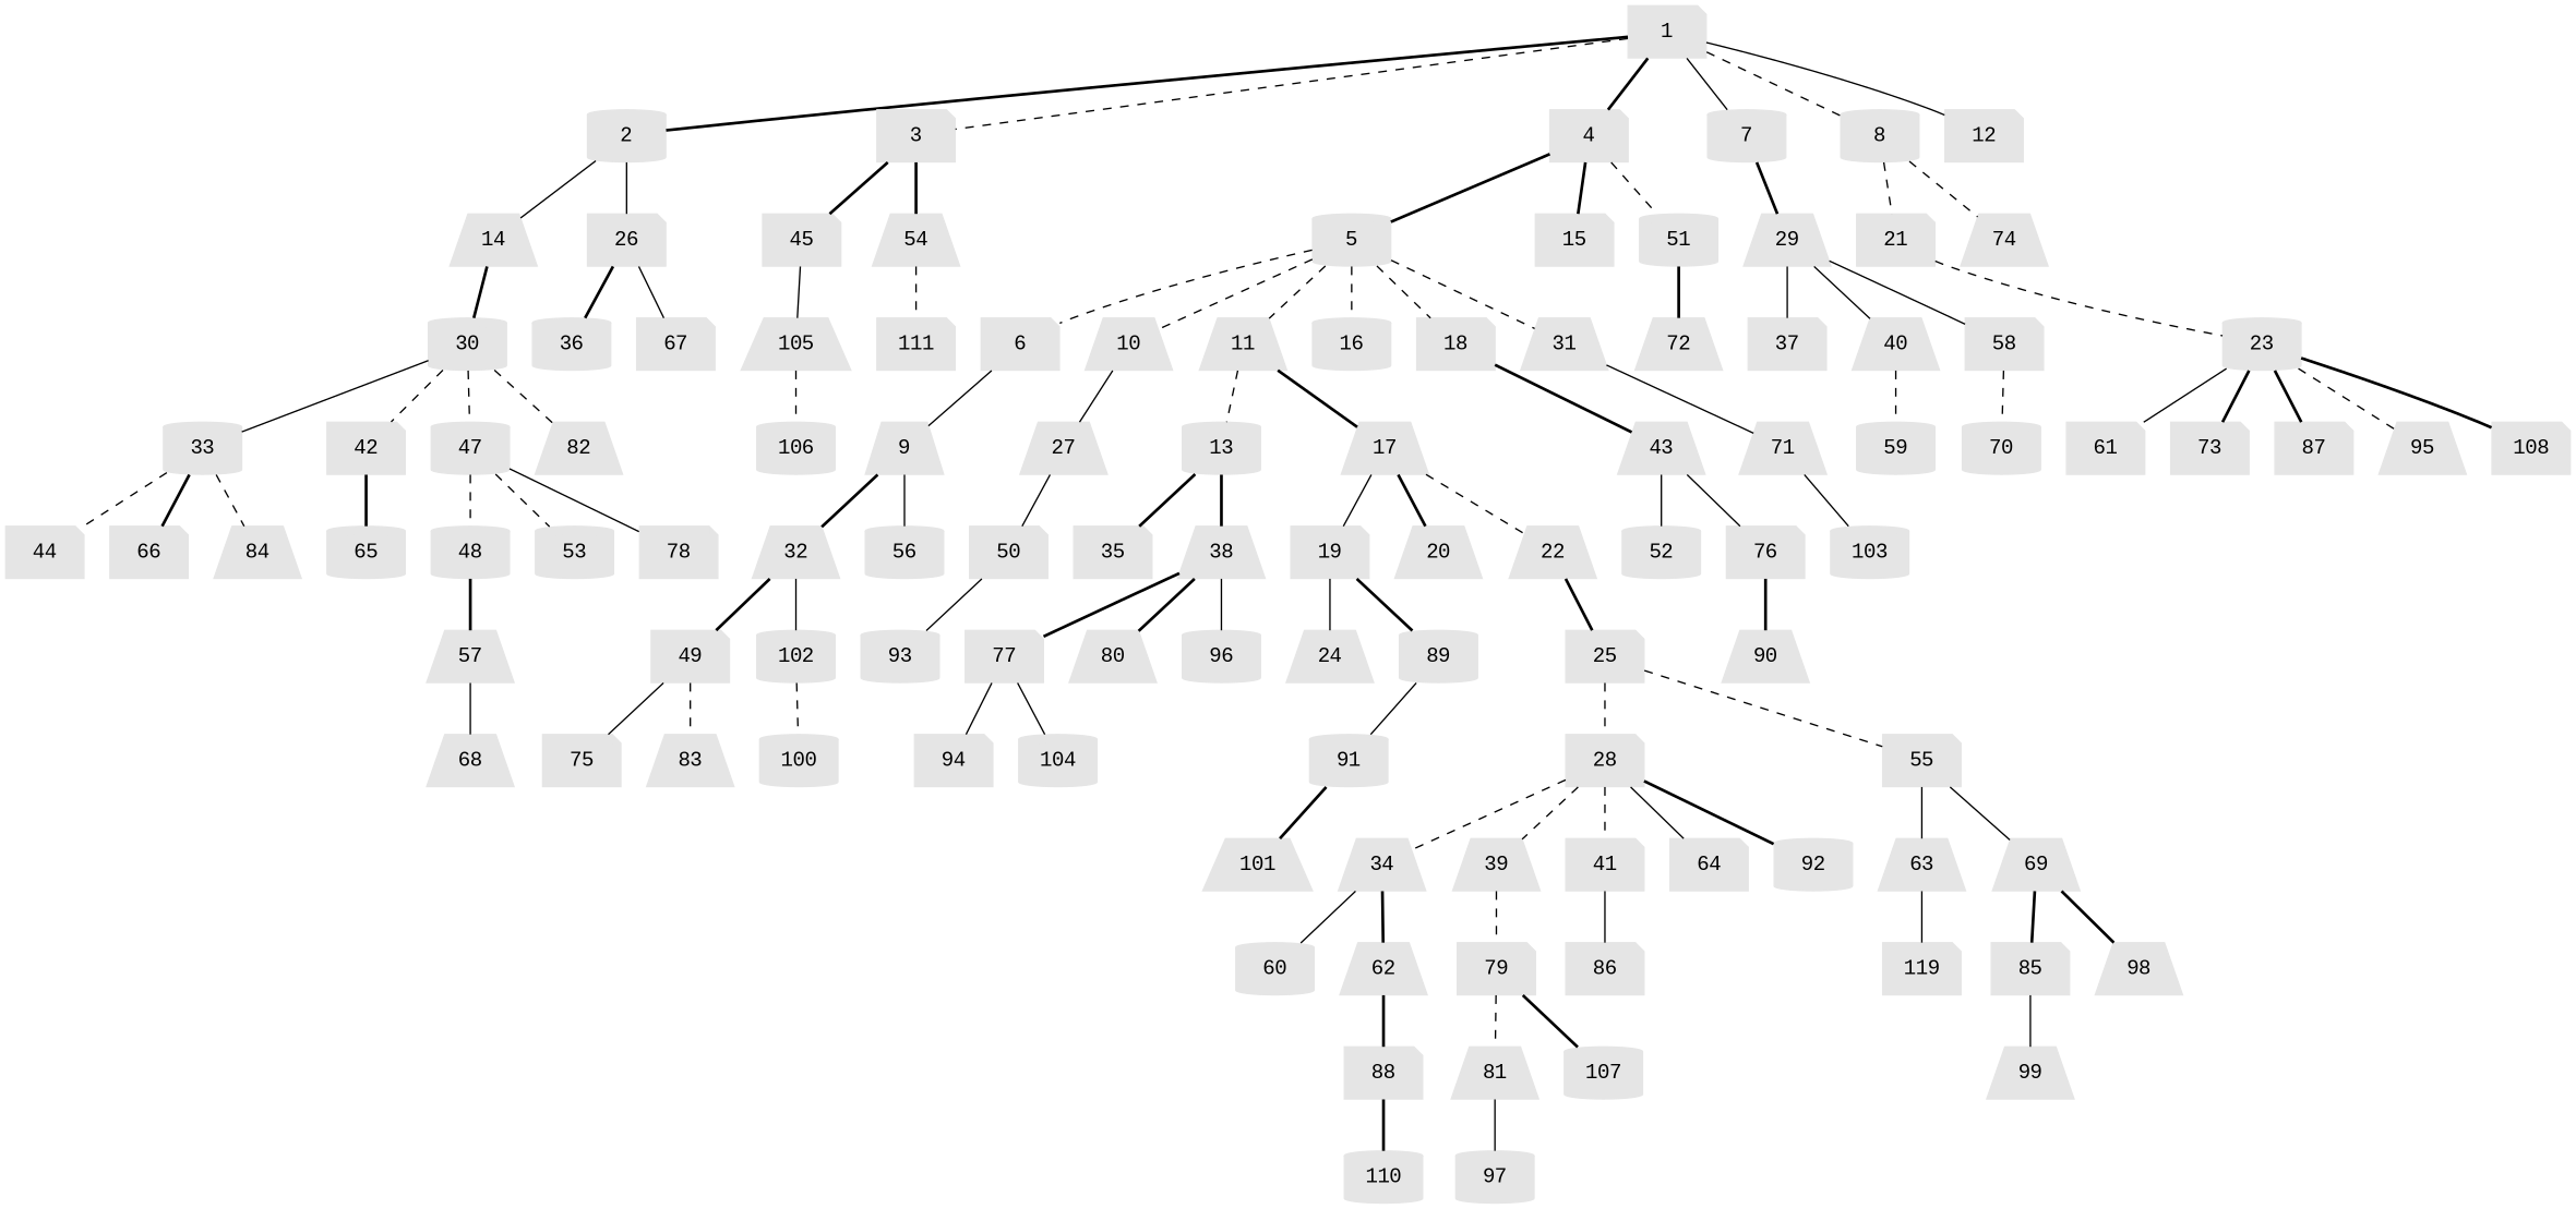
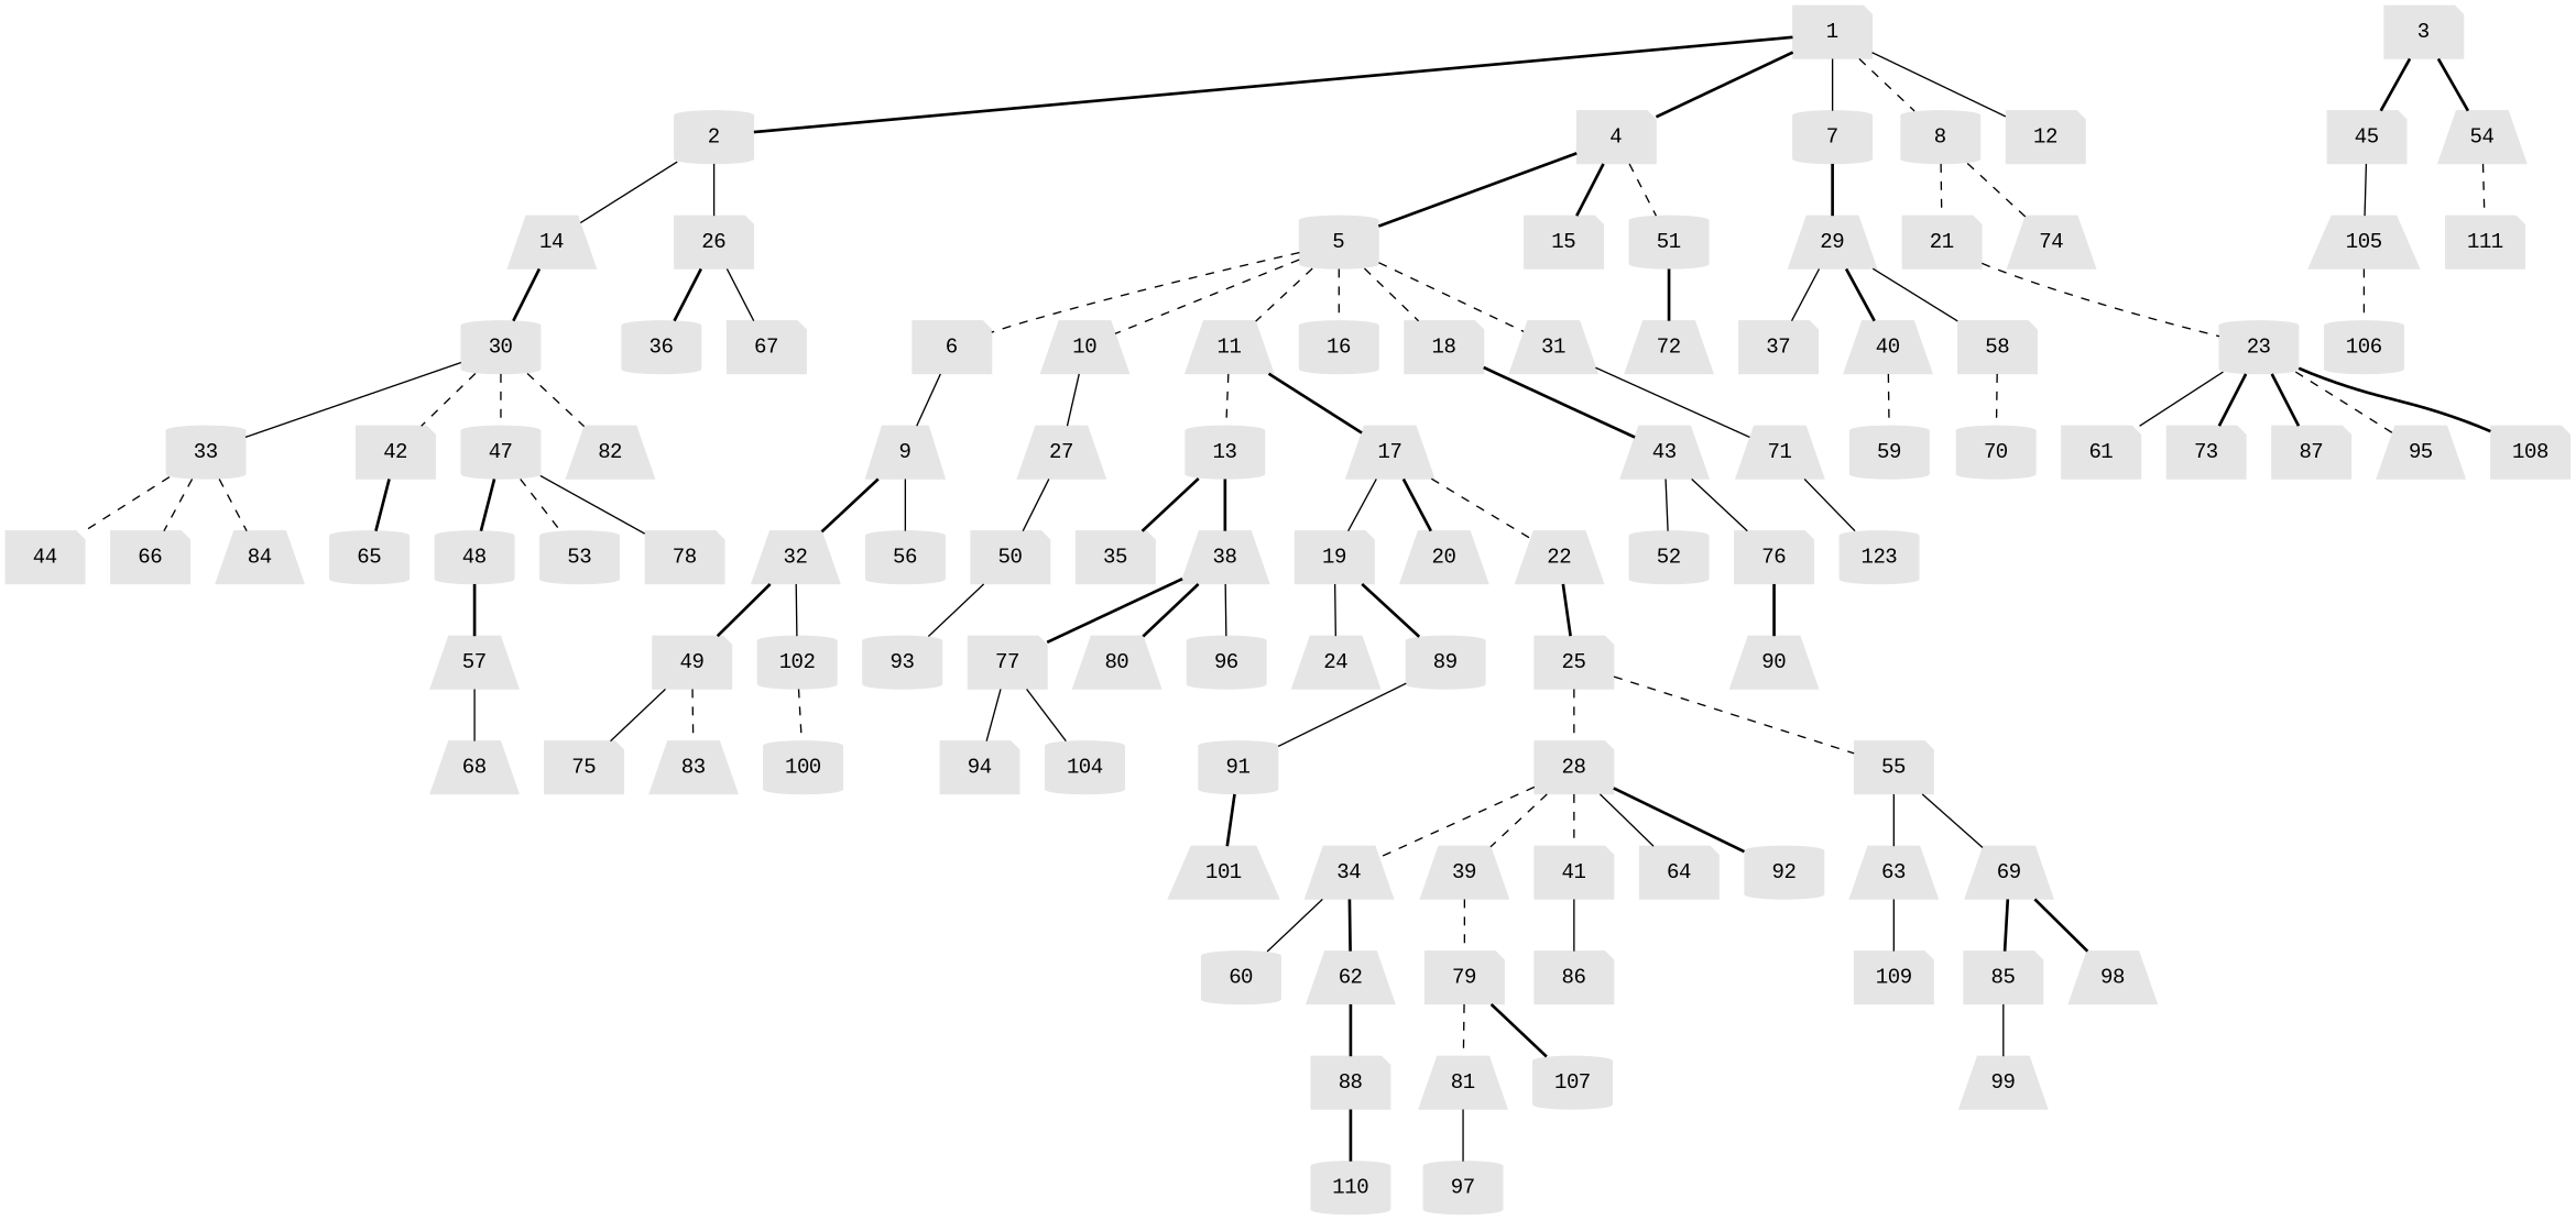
  graph {
    fontname="Liberation Mono"
    node [color=gray90 fontname="Liberation Mono" shape=note style=filled]
    edge [fontname="Liberation Mono" style=solid]
    2 [shape=cylinder]
    1
    3
    4
    7 [shape=cylinder]
    8 [shape=cylinder]
    12
    14 [shape=trapezium]
    26
    45
    54 [shape=trapezium]
    5 [shape=cylinder]
    15
    51 [shape=cylinder]
    29 [shape=trapezium]
    21
    74 [shape=trapezium]
    30 [shape=cylinder]
    105 [shape=trapezium]
    111
    6
    10 [shape=trapezium]
    11 [shape=trapezium]
    16 [shape=cylinder]
    18
    31 [shape=trapezium]
    72 [shape=trapezium]
    9 [shape=trapezium]
    27 [shape=trapezium]
    13 [shape=cylinder]
    17 [shape=trapezium]
    43 [shape=trapezium]
    71 [shape=trapezium]
    32 [shape=trapezium]
    56 [shape=cylinder]
    37
    40 [shape=trapezium]
    58
    23 [shape=cylinder]
    49
    102 [shape=cylinder]
    50
    35
    38 [shape=trapezium]
    19
    20 [shape=trapezium]
    22 [shape=trapezium]
    77
    80 [shape=trapezium]
    96 [shape=cylinder]
    36 [shape=cylinder]
    67
    33 [shape=cylinder]
    42
    47 [shape=cylinder]
    82 [shape=trapezium]
    24 [shape=trapezium]
    89 [shape=cylinder]
    25
    52 [shape=cylinder]
    76
    91 [shape=cylinder]
    61
    73
    87
    95 [shape=trapezium]
    108
    28
    55
    34 [shape=trapezium]
    39 [shape=trapezium]
    41
    64
    92 [shape=cylinder]
    63 [shape=trapezium]
    69 [shape=trapezium]
    93 [shape=cylinder]
    60 [shape=cylinder]
    62 [shape=trapezium]
    79
    86
    59 [shape=cylinder]
    70 [shape=cylinder]
    44
    66
    84 [shape=trapezium]
    65 [shape=cylinder]
    48 [shape=cylinder]
    53 [shape=cylinder]
    78
-   103 [shape=cylinder]
+   103 [shape=cylinder label=123]
    75
    83 [shape=trapezium]
    100 [shape=cylinder]
    88
    94
    104 [shape=cylinder]
    81 [shape=trapezium]
    107 [shape=cylinder]
    90 [shape=trapezium]
    106 [shape=cylinder]
    57 [shape=trapezium]
    68 [shape=trapezium]
-   109 [label=119]
+   109
    85
    98 [shape=trapezium]
    110 [shape=cylinder]
    99 [shape=trapezium]
    97 [shape=cylinder]
    101 [shape=trapezium]
    2 -- 14
    2 -- 26
    1 -- 2 [style=bold]
-   1 -- 3 [style=dashed]
    1 -- 4 [style=bold]
    1 -- 7
    1 -- 8 [style=dashed]
    1 -- 12
    3 -- 45 [style=bold]
    3 -- 54 [style=bold]
    4 -- 5 [style=bold]
    4 -- 15 [style=bold]
    4 -- 51 [style=dashed]
    7 -- 29 [style=bold]
    8 -- 21 [style=dashed]
    8 -- 74 [style=dashed]
    14 -- 30 [style=bold]
    26 -- 36 [style=bold]
    26 -- 67
    45 -- 105
    54 -- 111 [style=dashed]
    5 -- 6 [style=dashed]
    5 -- 10 [style=dashed]
    5 -- 11 [style=dashed]
    5 -- 16 [style=dashed]
    5 -- 18 [style=dashed]
    5 -- 31 [style=dashed]
    51 -- 72 [style=bold]
    29 -- 37
-   29 -- 40
+   29 -- 40 [style=bold]
    29 -- 58
    21 -- 23 [style=dashed]
    30 -- 33
    30 -- 42 [style=dashed]
    30 -- 47 [style=dashed]
    30 -- 82 [style=dashed]
    105 -- 106 [style=dashed]
    6 -- 9
    10 -- 27
    11 -- 13 [style=dashed]
    11 -- 17 [style=bold]
    18 -- 43 [style=bold]
    31 -- 71
    9 -- 32 [style=bold]
    9 -- 56
    27 -- 50
    13 -- 35 [style=bold]
    13 -- 38 [style=bold]
    17 -- 19
    17 -- 20 [style=bold]
    17 -- 22 [style=dashed]
    43 -- 52
    43 -- 76
    71 -- 103
    32 -- 49 [style=bold]
    32 -- 102
    40 -- 59 [style=dashed]
    58 -- 70 [style=dashed]
    23 -- 61
    23 -- 73 [style=bold]
    23 -- 87 [style=bold]
    23 -- 95 [style=dashed]
    23 -- 108 [style=bold]
    49 -- 75
    49 -- 83 [style=dashed]
    102 -- 100 [style=dashed]
    50 -- 93
    38 -- 77 [style=bold]
    38 -- 80 [style=bold]
    38 -- 96
    19 -- 24
    19 -- 89 [style=bold]
    22 -- 25 [style=bold]
    77 -- 94
    77 -- 104
    33 -- 44 [style=dashed]
-   33 -- 66 [style=bold]
+   33 -- 66 [style=dashed]
    33 -- 84 [style=dashed]
    42 -- 65 [style=bold]
-   47 -- 48 [style=dashed]
+   47 -- 48 [style=bold]
    47 -- 53 [style=dashed]
    47 -- 78
    89 -- 91
    25 -- 28 [style=dashed]
    25 -- 55 [style=dashed]
    76 -- 90 [style=bold]
    91 -- 101 [style=bold]
    28 -- 34 [style=dashed]
    28 -- 39 [style=dashed]
    28 -- 41 [style=dashed]
    28 -- 64
    28 -- 92 [style=bold]
    55 -- 63
    55 -- 69
    34 -- 60
    34 -- 62 [style=bold]
    39 -- 79 [style=dashed]
    41 -- 86
    63 -- 109
    69 -- 85 [style=bold]
    69 -- 98 [style=bold]
    62 -- 88 [style=bold]
    79 -- 81 [style=dashed]
    79 -- 107 [style=bold]
    48 -- 57 [style=bold]
    88 -- 110 [style=bold]
    81 -- 97
    57 -- 68
    85 -- 99
  }
